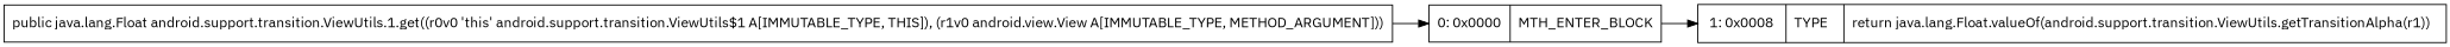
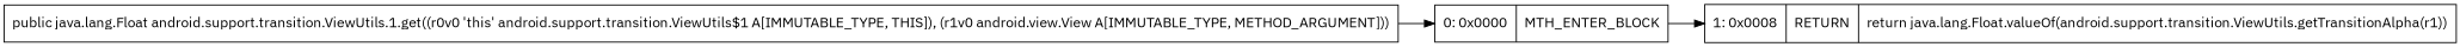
  digraph {
    rankdir=LR
    fontname="IBM Plex Sans"
    node [shape=record fontname="IBM Plex Sans"]
    edge [fontname="IBM Plex Sans"]
    n1 [label="{0\:\ 0x0000|MTH_ENTER_BLOCK\l}"]
-   n2 [label="{1\:\ 0x0008|TYPE\l|return java.lang.Float.valueOf(android.support.transition.ViewUtils.getTransitionAlpha(r1))\l}"]
+   n2 [label="{1\:\ 0x0008|RETURN\l|return java.lang.Float.valueOf(android.support.transition.ViewUtils.getTransitionAlpha(r1))\l}"]
    n3 [label="{public java.lang.Float android.support.transition.ViewUtils.1.get((r0v0 'this' android.support.transition.ViewUtils$1 A[IMMUTABLE_TYPE, THIS]), (r1v0 android.view.View A[IMMUTABLE_TYPE, METHOD_ARGUMENT])) }"]
    n1 -> n2
    n3 -> n1
  }
